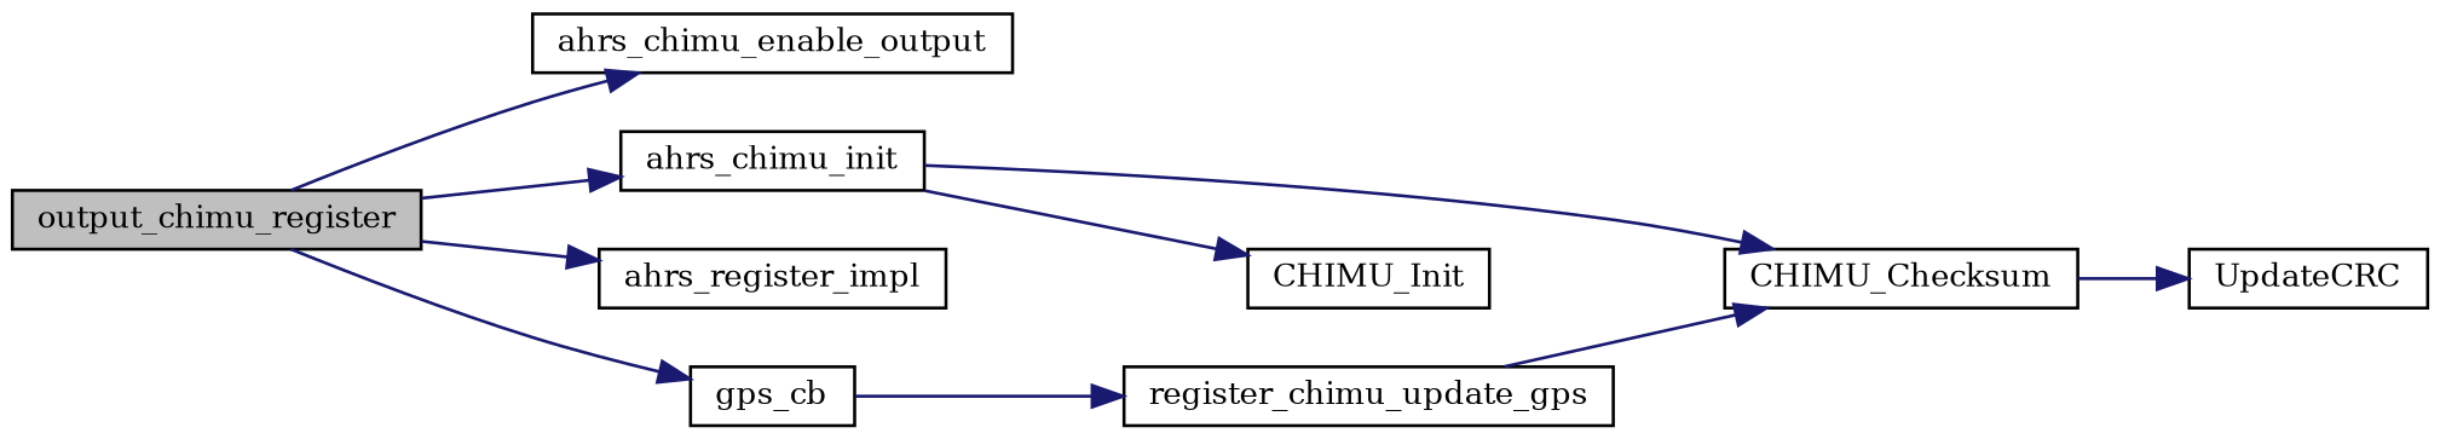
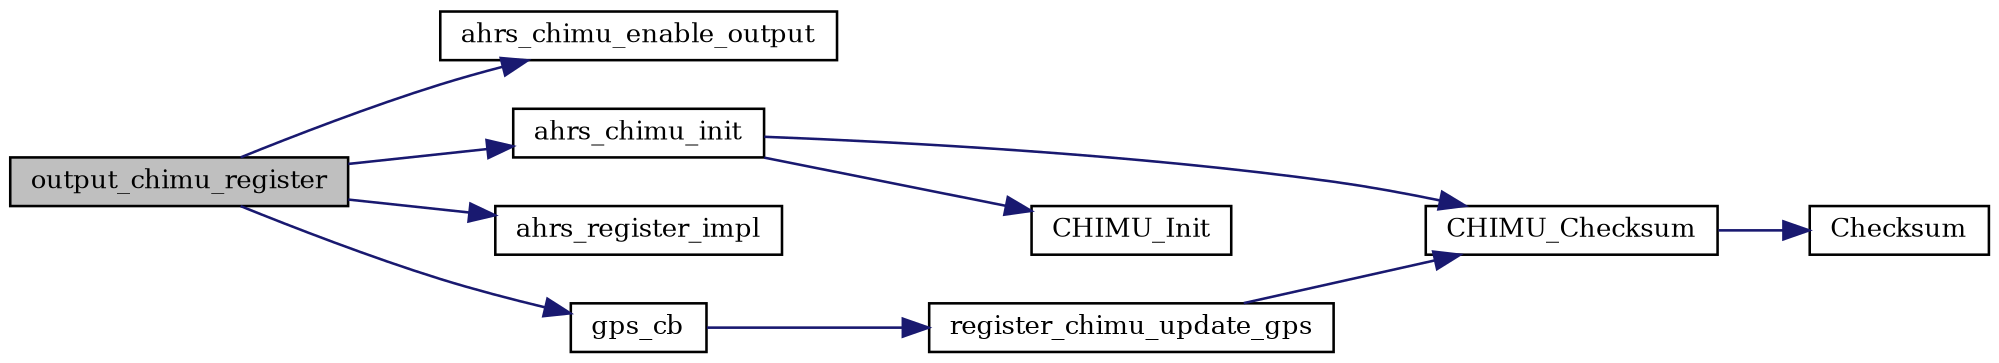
  digraph {
    fontname="DejaVu Serif"
    rankdir=LR
    node [color=black fillcolor=white fontname="DejaVu Serif" fontsize=10 shape=record style=filled]
    edge [color=midnightblue fontname="DejaVu Serif" fontsize=10 labelfontname=FreeSans labelfontsize=10 style=solid]
    n1 [fillcolor=grey75 fontcolor=black height=0.2 label=output_chimu_register width=0.4]
    n2 [height=0.2 label=ahrs_chimu_enable_output width=0.4]
    n3 [height=0.2 label=ahrs_chimu_init width=0.4]
    n4 [height=0.2 label=ahrs_register_impl width=0.4]
    n5 [height=0.2 label=gps_cb width=0.4]
    n6 [height=0.2 label=CHIMU_Checksum width=0.4]
    n7 [height=0.2 label=CHIMU_Init width=0.4]
    n8 [height=0.2 label=register_chimu_update_gps width=0.4]
-   n9 [height=0.2 label=UpdateCRC width=0.4]
+   n9 [height=0.2 label=Checksum width=0.4]
    n1 -> n2
    n1 -> n3
    n1 -> n4
    n1 -> n5
    n3 -> n6
    n3 -> n7
    n5 -> n8
    n6 -> n9
    n8 -> n6
  }
